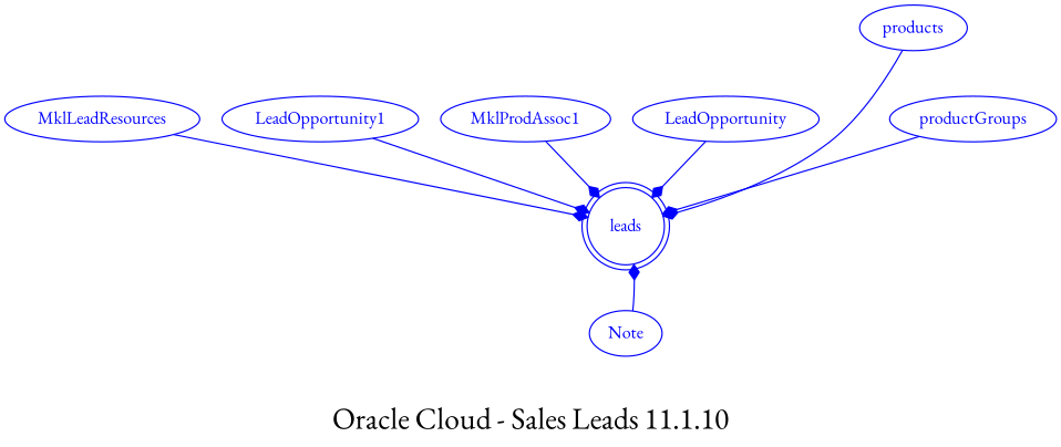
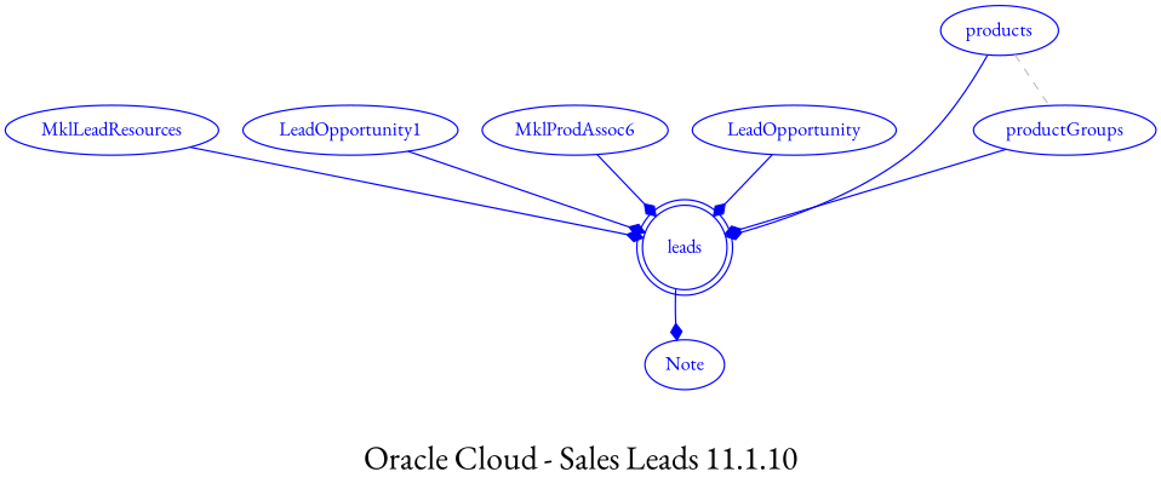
  digraph {
    fontname="EB Garamond"
    fontsize=24
    label="Oracle Cloud - Sales Leads 11.1.10"
    splines=true
    node [color=blue fontcolor=blue fontname="EB Garamond" shape=ellipse]
    edge [arrowhead=diamond arrowtail=none color=blue fontcolor=blue fontname="EB Garamond"]
    leads [shape=doublecircle]
    MklLeadResources
    n3 [label=LeadOpportunity1]
-   MklProdAssoc1
+   MklProdAssoc1 [label=MklProdAssoc6]
    LeadOpportunity
    Note
    productGroups
    products
    MklLeadResources -> leads
    n3 -> leads
    MklProdAssoc1 -> leads
    LeadOpportunity -> leads
-   Note -> leads
+   leads -> Note
    productGroups -> leads
    products -> leads
+   products -> productGroups [arrowhead=none color=grey fontcolor=grey style=dashed]
  }
